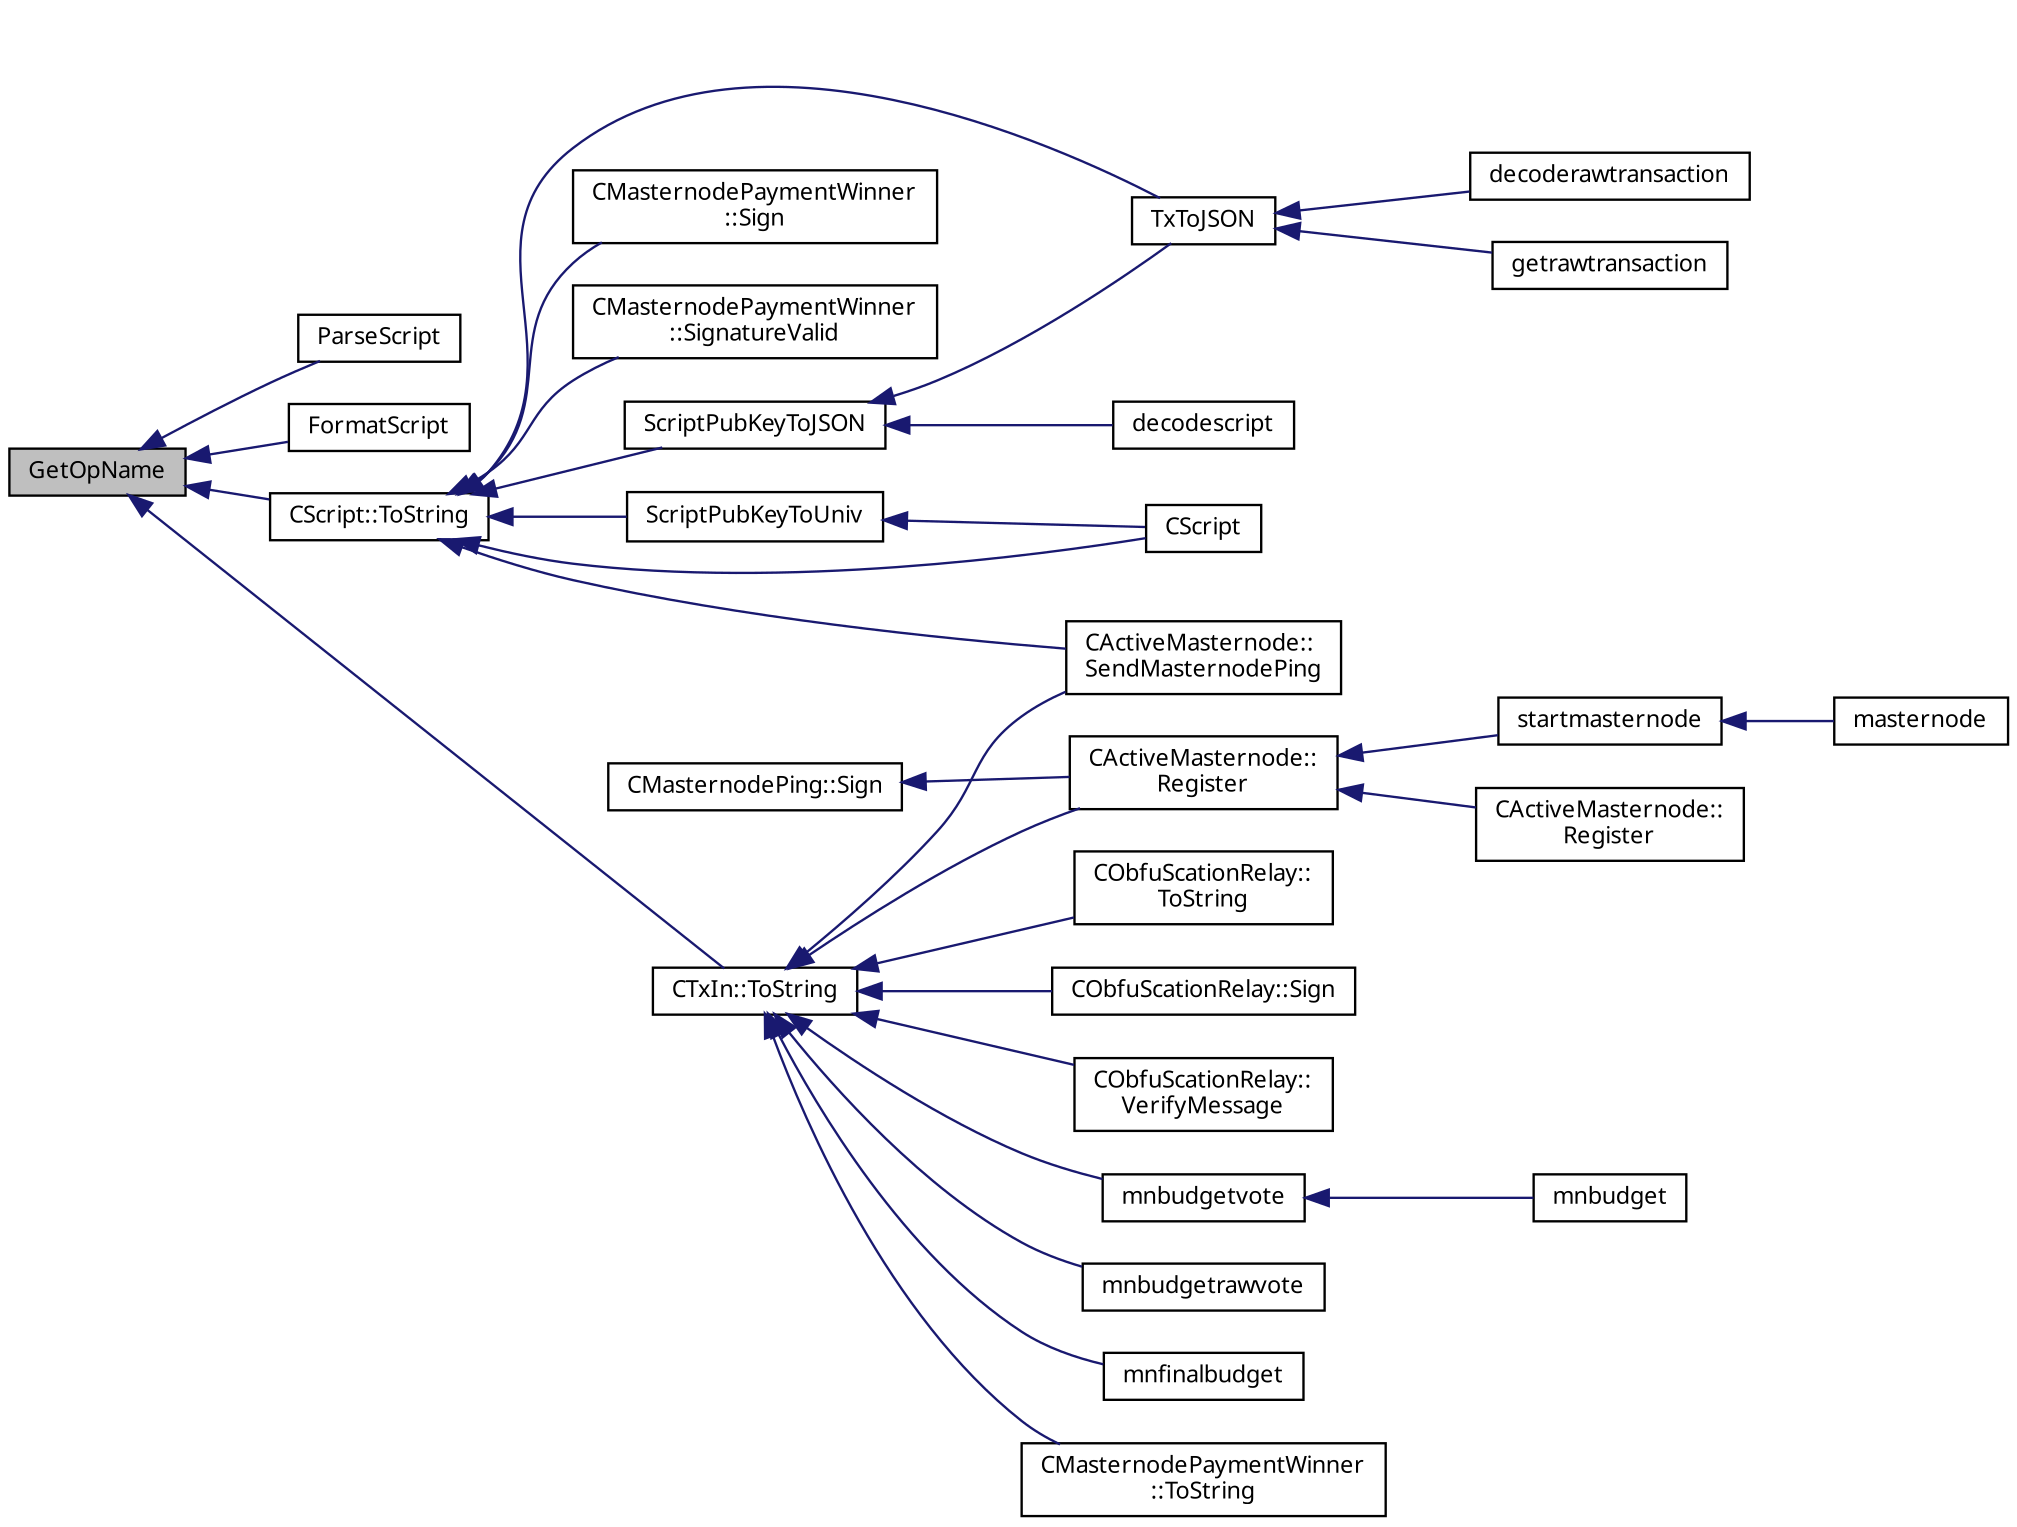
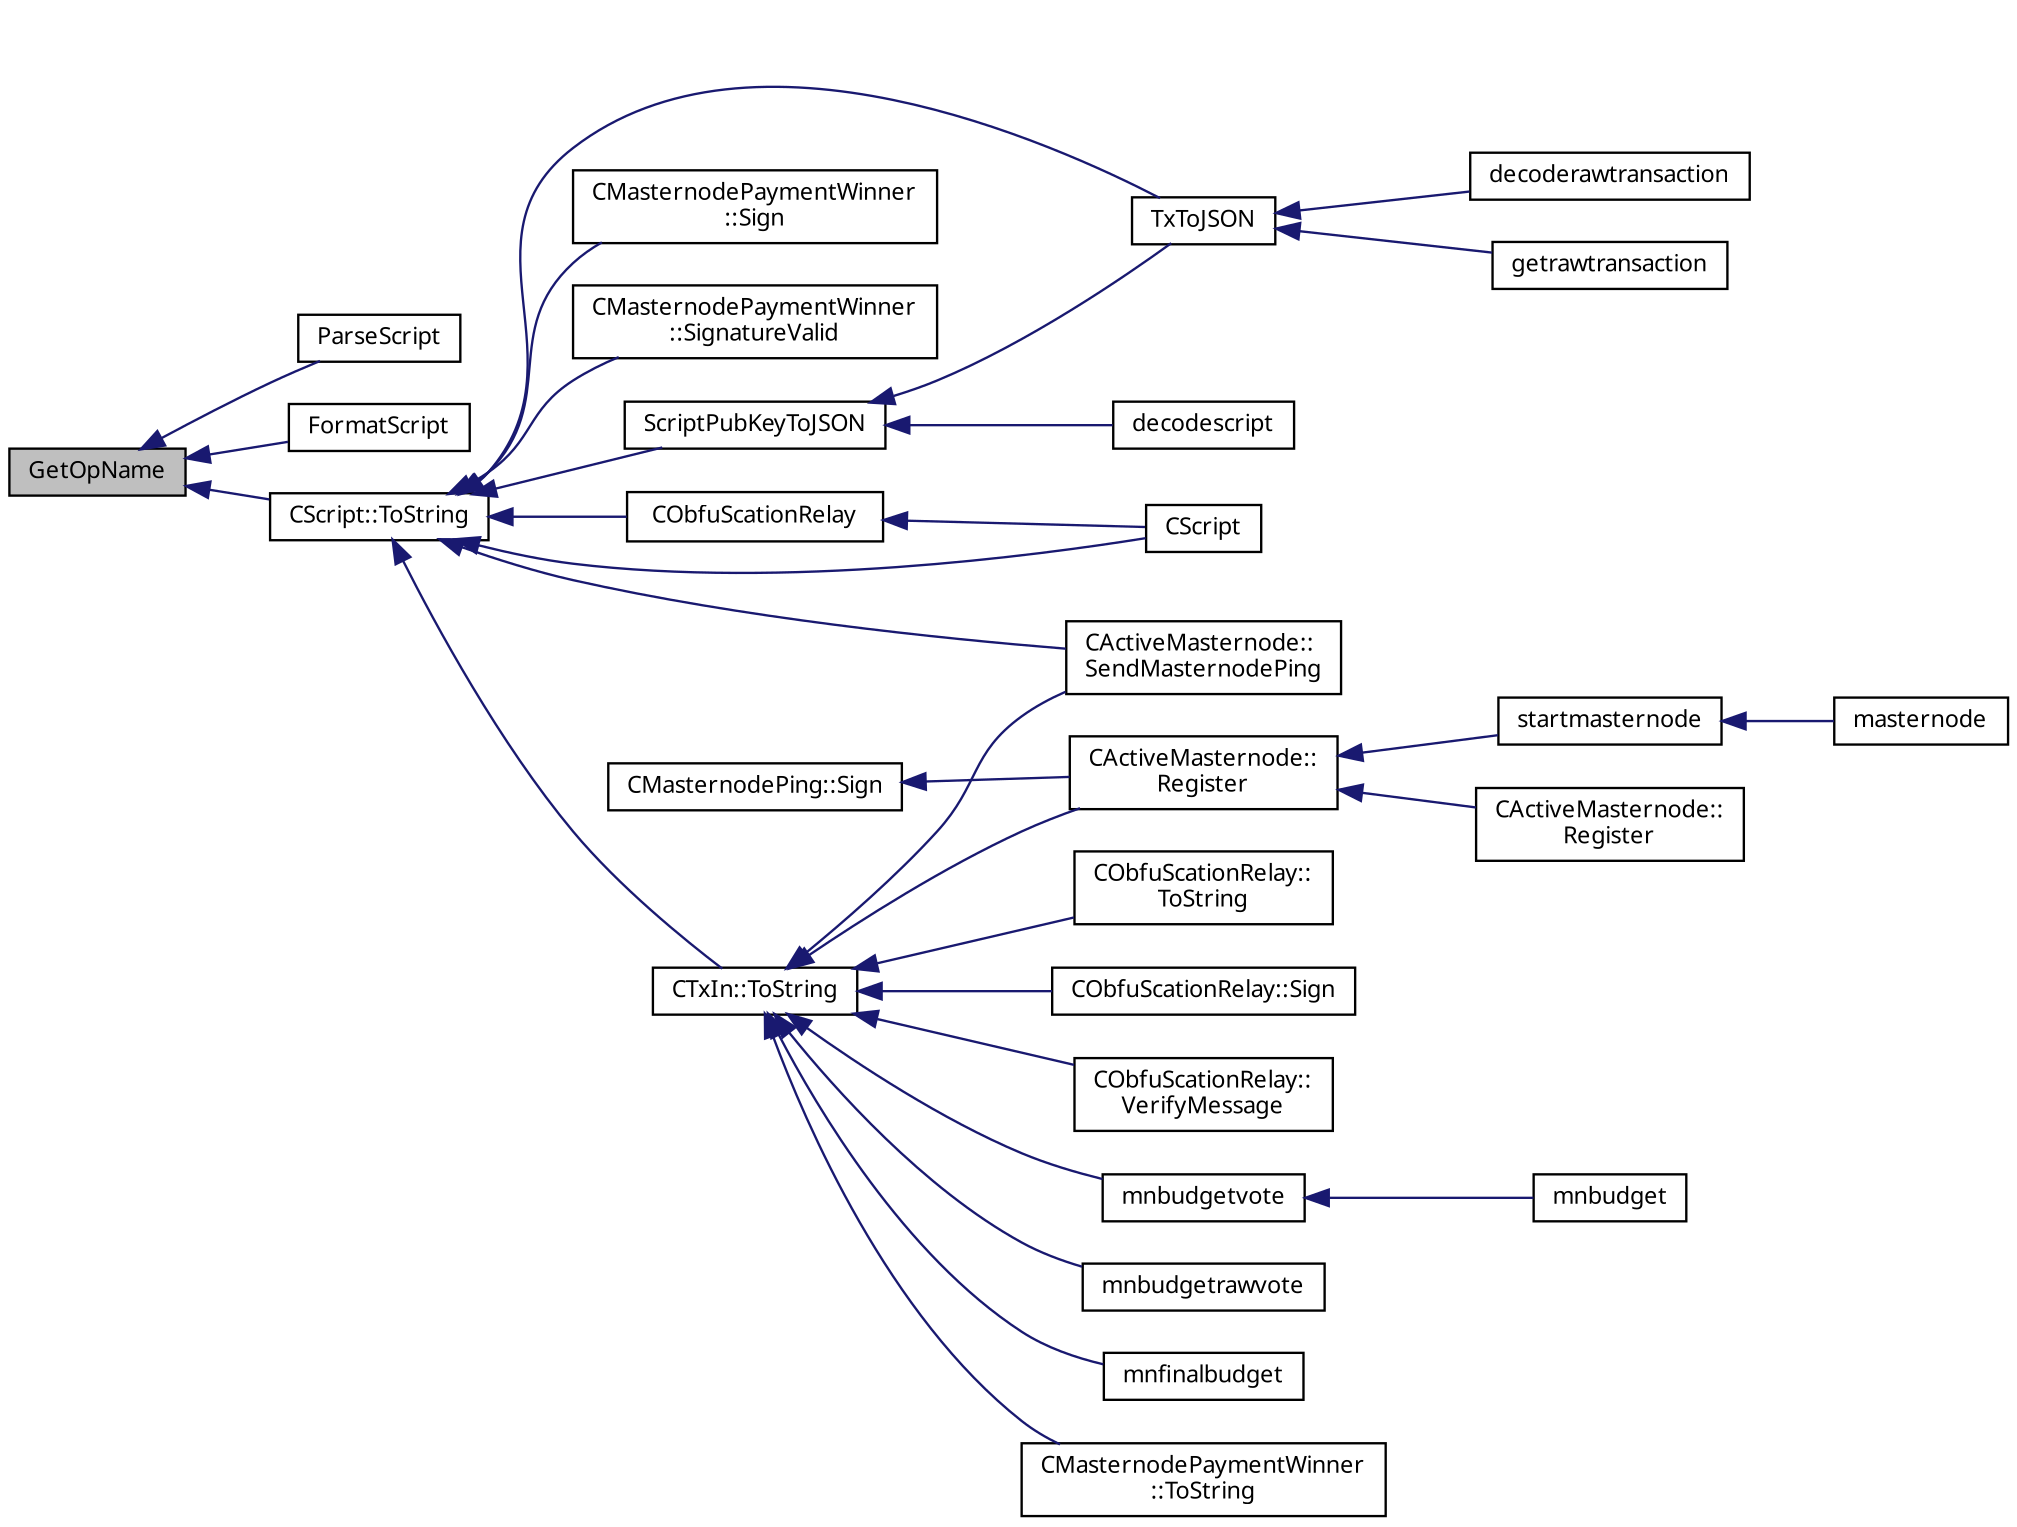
  digraph {
    fontname="Noto Sans"
    rankdir=LR
    node [color=black fillcolor=white fontname="Noto Sans" fontsize=10 shape=record style=filled]
    edge [color=midnightblue dir=back fontname="Noto Sans" fontsize=10 labelfontname=Helvetica labelfontsize=10 style=solid]
    n1 [fillcolor=grey75 fontcolor=black height=0.2 label=GetOpName width=0.4]
    n2 [height=0.2 label=ParseScript width=0.4]
    n3 [height=0.2 label=FormatScript width=0.4]
    n4 [height=0.2 label="CScript::ToString" width=0.4]
-   n5 [height=0.2 label=ScriptPubKeyToUniv width=0.4]
+   n5 [height=0.2 label=CObfuScationRelay width=0.4]
    n6 [height=0.2 label=CScript width=0.4]
    n7 [height=0.2 label="CMasternodePaymentWinner\l::Sign" width=0.4]
    n8 [height=0.2 label="CMasternodePaymentWinner\l::SignatureValid" width=0.4]
    n9 [height=0.2 label="CTxIn::ToString" width=0.4]
    n10 [height=0.2 label=ScriptPubKeyToJSON width=0.4]
    n11 [height=0.2 label=TxToJSON width=0.4]
    n12 [height=0.2 label="CActiveMasternode::\lSendMasternodePing" width=0.4]
    n13 [height=0.2 label="CMasternodePaymentWinner\l::ToString" width=0.4]
    n14 [height=0.2 label="CActiveMasternode::\lRegister" width=0.4]
    n15 [height=0.2 label="CObfuScationRelay::\lToString" width=0.4]
    n16 [height=0.2 label="CObfuScationRelay::Sign" width=0.4]
    n17 [height=0.2 label="CObfuScationRelay::\lVerifyMessage" width=0.4]
    n18 [height=0.2 label=mnbudgetvote width=0.4]
    n19 [height=0.2 label=mnbudgetrawvote width=0.4]
    n20 [height=0.2 label=mnfinalbudget width=0.4]
    n21 [height=0.2 label=decodescript width=0.4]
    n22 [height=0.2 label=getrawtransaction width=0.4]
    n23 [height=0.2 label=decoderawtransaction width=0.4]
    n24 [height=0.2 label="CActiveMasternode::\lRegister" width=0.4]
    n25 [height=0.2 label=startmasternode width=0.4]
    n26 [height=0.2 label="CMasternodePing::Sign" width=0.4]
    n27 [height=0.2 label=mnbudget width=0.4]
    n28 [height=0.2 label=masternode width=0.4]
    n1 -> n2
    n1 -> n3
    n1 -> n4
    n4 -> n5
    n4 -> n6
    n4 -> n7
    n4 -> n8
-   n1 -> n9
+   n4 -> n9
    n4 -> n10
    n4 -> n11
    n4 -> n12
    n5 -> n6
    n9 -> n12
    n9 -> n13
    n9 -> n14
    n9 -> n15
    n9 -> n16
    n9 -> n17
    n9 -> n18
    n9 -> n19
    n9 -> n20
    n10 -> n11
    n10 -> n21
    n11 -> n22
    n11 -> n23
    n14 -> n24
    n14 -> n25
    n18 -> n27
    n25 -> n28
    n26 -> n14
  }
